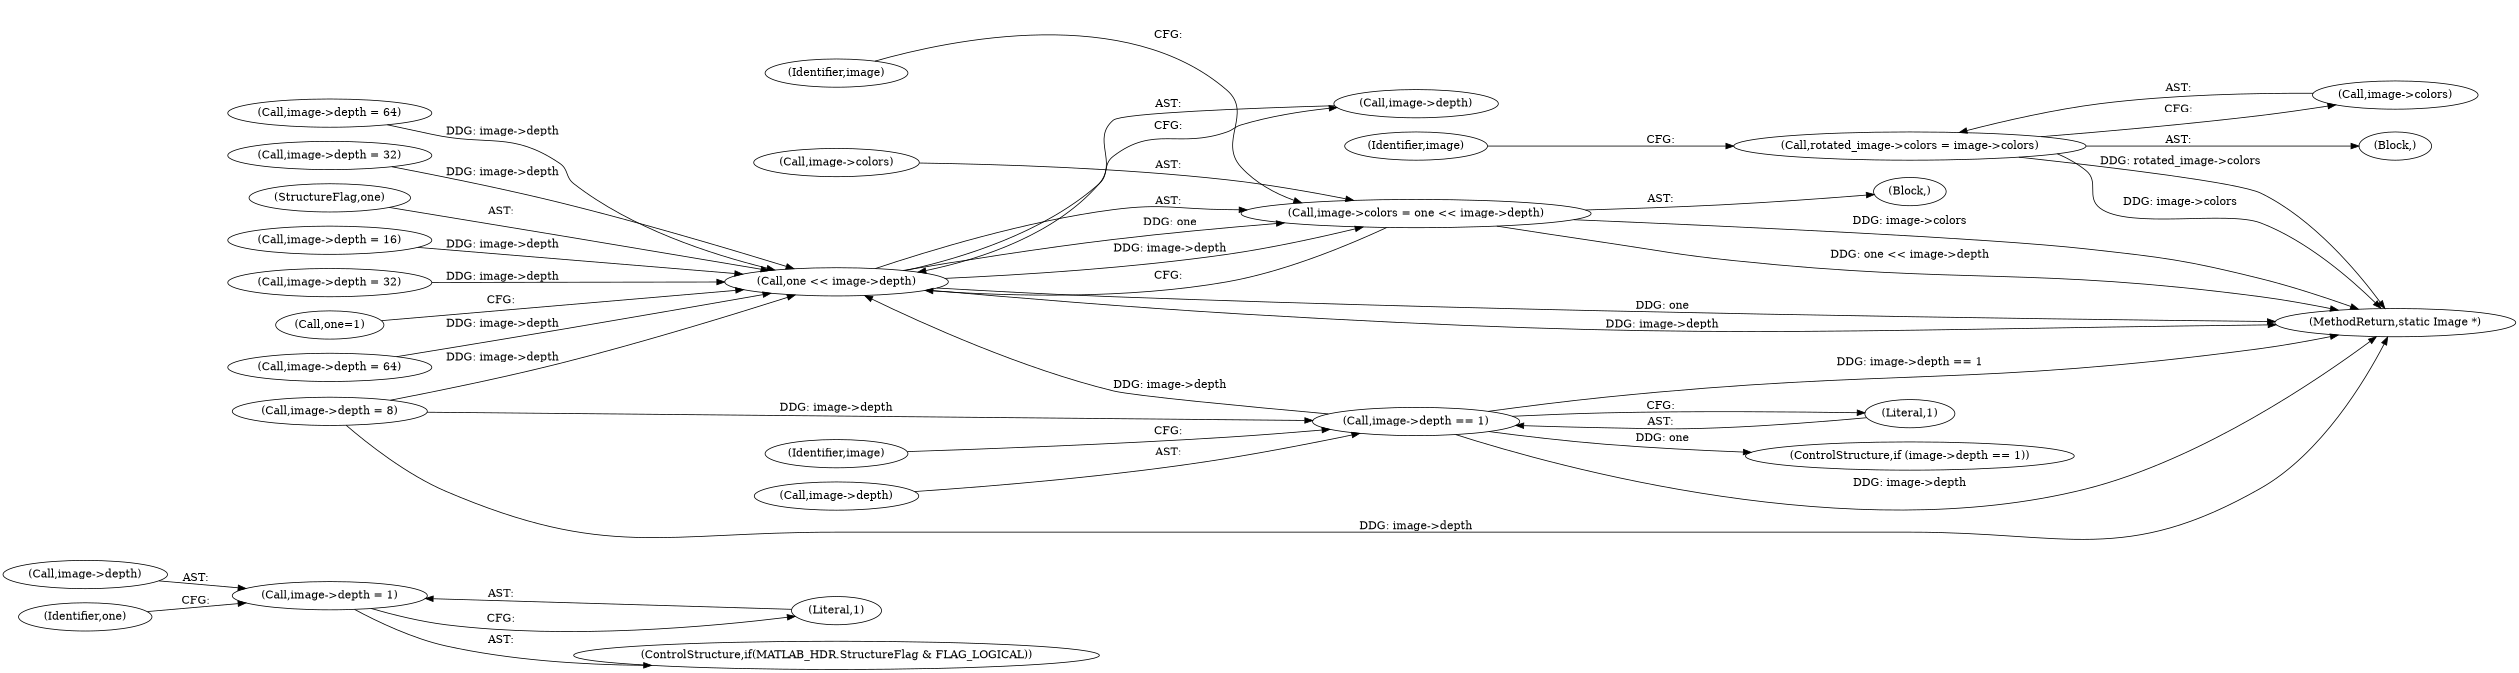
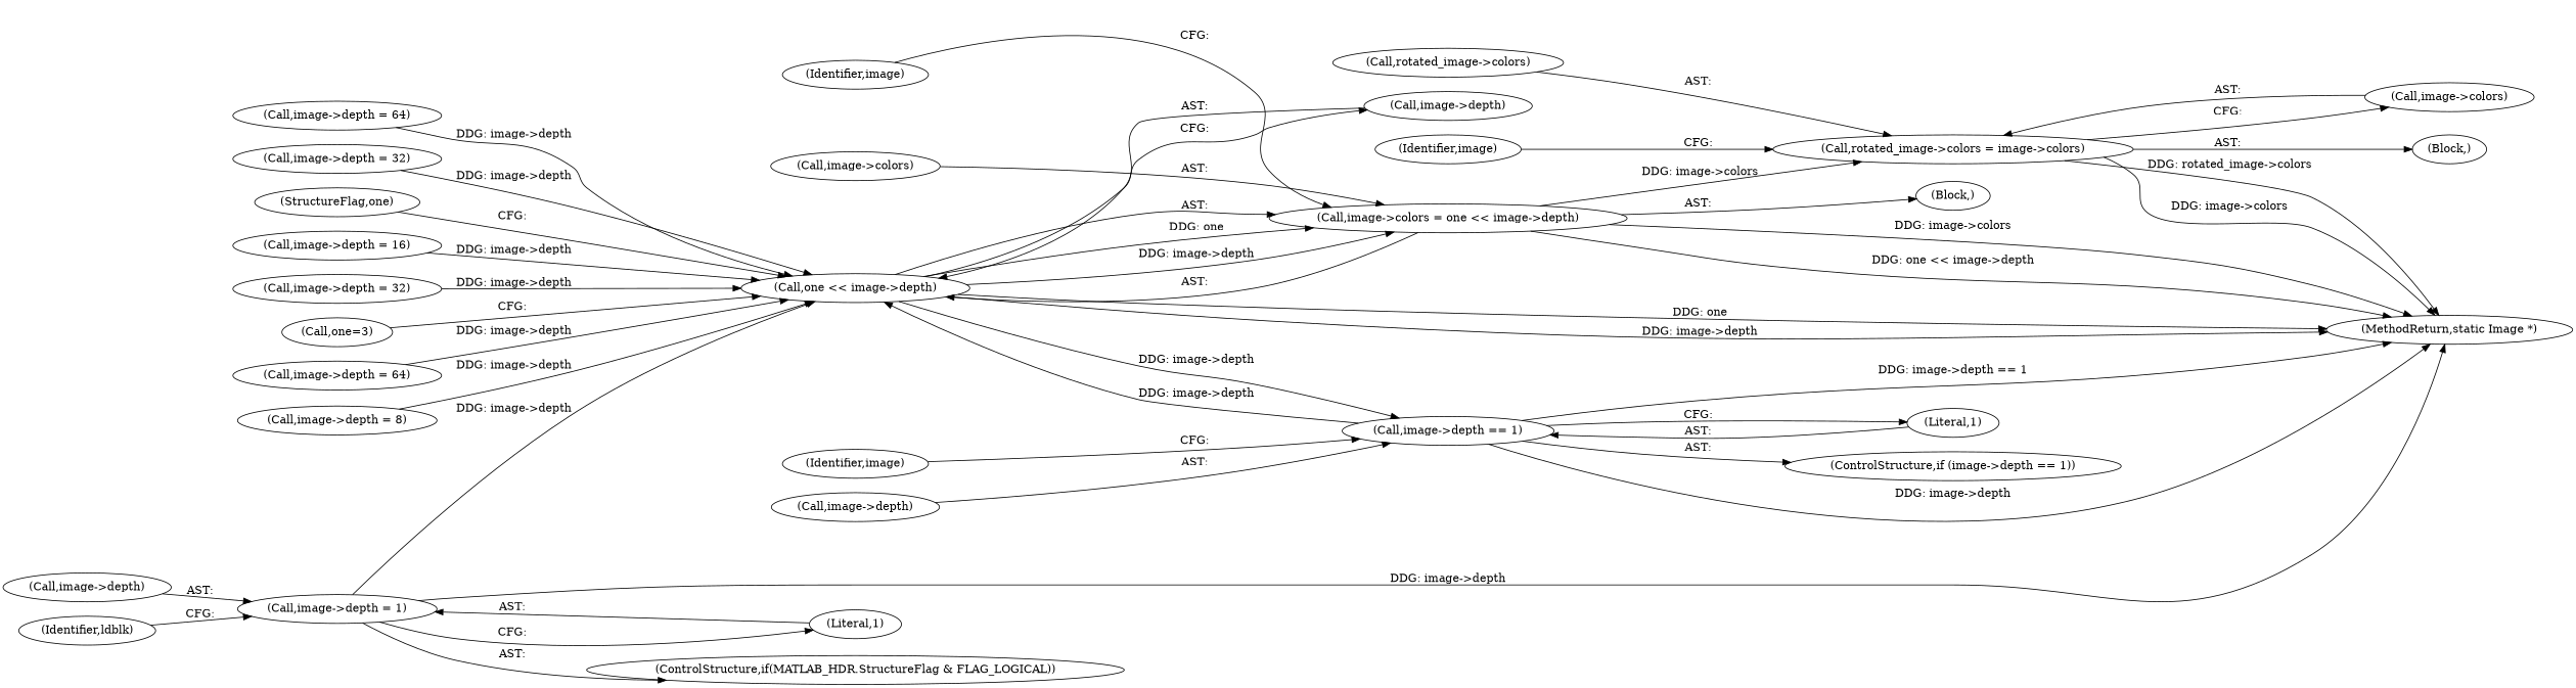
  digraph {
    rankdir=LR
    n1 [label="(Call,image->depth = 1)"]
    n2 [label="(Call,one << image->depth)"]
    n3 [label="(ControlStructure,if(MATLAB_HDR.StructureFlag & FLAG_LOGICAL))"]
    n4 [label="(Literal,1)"]
    n5 [label="(MethodReturn,static Image *)"]
    n6 [label="(Call,image->colors = one << image->depth)"]
    n7 [label="(Call,image->depth == 1)"]
    n8 [label="(Call,image->depth)"]
    n9 [label="(Call,rotated_image->colors = image->colors)"]
    n10 [label="(Block,)"]
    n11 [label="(ControlStructure,if (image->depth == 1))"]
    n12 [label="(Literal,1)"]
    n13 [label="(Call,image->colors)"]
    n14 [label="(Block,)"]
    n15 [label="(Call,image->depth = 32)"]
    n16 [label="(Call,image->depth)"]
    n17 [label="(Call,image->depth = 8)"]
    n18 [label="(Identifier,image)"]
+   n19 [label="(Call,rotated_image->colors)"]
    n20 [label="(Identifier,image)"]
-   n21 [label="(Identifier,one)"]
-   n22 [label="(Call,one=1)"]
+   n21 [label="(Identifier,ldblk)"]
+   n22 [label="(Call,one=3)"]
    n23 [label="(Call,image->depth = 64)"]
    n24 [label="(Call,image->depth)"]
    n25 [label="(Call,image->colors)"]
    n26 [label="(Call,image->depth = 64)"]
    n27 [label="(Call,image->depth = 32)"]
    n28 [label="(StructureFlag,one)"]
    n29 [label="(Identifier,image)"]
    n30 [label="(Call,image->depth = 16)"]
+   n1 -> n2 [label="DDG: image->depth"]
    n1 -> n3 [label="AST: "]
    n1 -> n4 [label="CFG: "]
-   n17 -> n5 [label="DDG: image->depth"]
+   n1 -> n5 [label="DDG: image->depth"]
    n2 -> n5 [label="DDG: one"]
    n2 -> n5 [label="DDG: image->depth"]
    n2 -> n6 [label="AST: "]
    n2 -> n6 [label="DDG: one"]
    n2 -> n6 [label="DDG: image->depth"]
-   n17 -> n7 [label="DDG: image->depth"]
+   n2 -> n7 [label="DDG: image->depth"]
    n2 -> n8 [label="CFG: "]
    n4 -> n1 [label="AST: "]
-   n6 -> n2 [label="CFG: "]
+   n6 -> n2 [label="AST: "]
    n6 -> n5 [label="DDG: one << image->depth"]
    n6 -> n5 [label="DDG: image->colors"]
+   n6 -> n9 [label="DDG: image->colors"]
    n6 -> n10 [label="AST: "]
    n7 -> n2 [label="DDG: image->depth"]
    n7 -> n5 [label="DDG: image->depth"]
    n7 -> n5 [label="DDG: image->depth == 1"]
-   n7 -> n11 [label="DDG: one"]
+   n7 -> n11 [label="AST: "]
    n7 -> n12 [label="CFG: "]
    n8 -> n2 [label="AST: "]
    n9 -> n5 [label="DDG: rotated_image->colors"]
    n9 -> n5 [label="DDG: image->colors"]
    n9 -> n13 [label="CFG: "]
    n9 -> n14 [label="AST: "]
    n12 -> n7 [label="AST: "]
    n13 -> n9 [label="AST: "]
    n15 -> n2 [label="DDG: image->depth"]
    n16 -> n1 [label="AST: "]
    n17 -> n2 [label="DDG: image->depth"]
    n18 -> n6 [label="CFG: "]
+   n19 -> n9 [label="AST: "]
    n20 -> n7 [label="CFG: "]
    n21 -> n1 [label="CFG: "]
    n22 -> n2 [label="CFG: "]
    n23 -> n2 [label="DDG: image->depth"]
    n24 -> n7 [label="AST: "]
    n25 -> n6 [label="AST: "]
    n26 -> n2 [label="DDG: image->depth"]
    n27 -> n2 [label="DDG: image->depth"]
-   n28 -> n2 [label="AST: "]
+   n28 -> n2 [label="CFG: "]
    n29 -> n9 [label="CFG: "]
    n30 -> n2 [label="DDG: image->depth"]
  }
